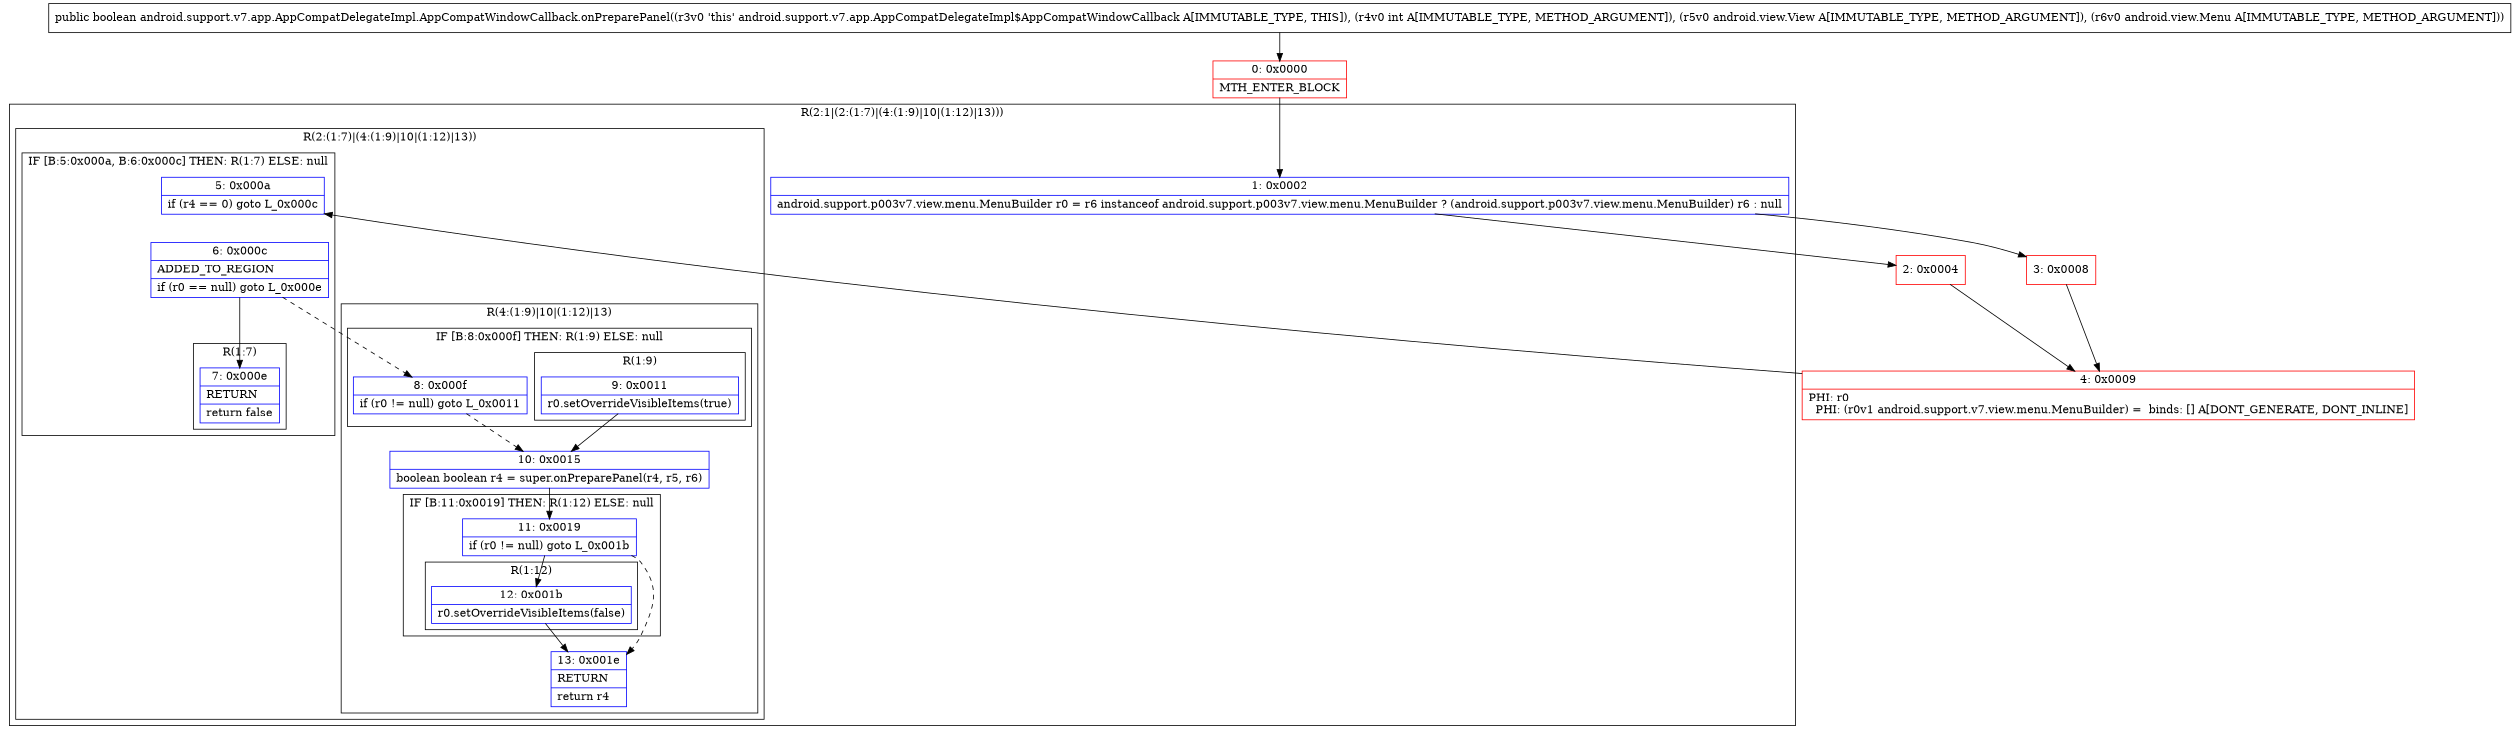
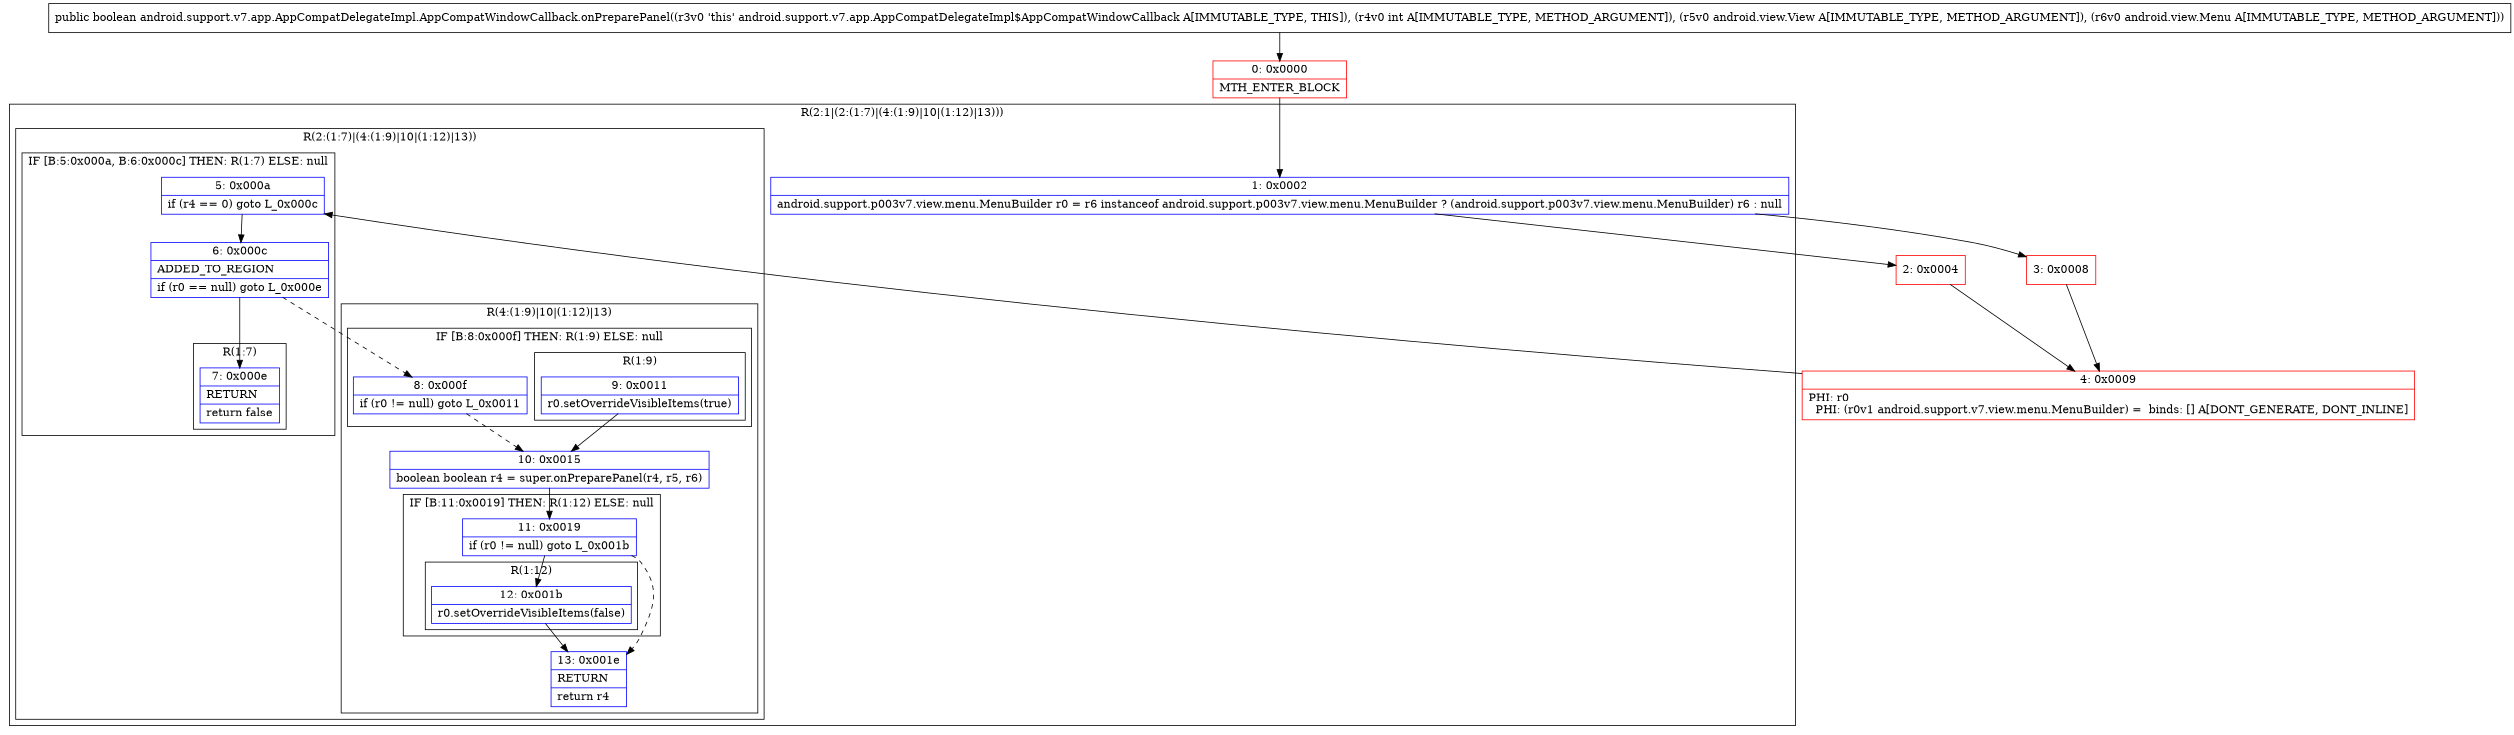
  digraph {
    fontname="DejaVu Serif"
    node [color=blue fontname="DejaVu Serif" shape=record]
    edge [fontname="DejaVu Serif"]
    n1 [label="{7\:\ 0x000e|RETURN\l|return false\l}"]
    n2 [label="{5\:\ 0x000a|if (r4 == 0) goto L_0x000c\l}"]
    n3 [label="{6\:\ 0x000c|ADDED_TO_REGION\l|if (r0 == null) goto L_0x000e\l}"]
    n4 [label="{9\:\ 0x0011|r0.setOverrideVisibleItems(true)\l}"]
    n5 [label="{8\:\ 0x000f|if (r0 != null) goto L_0x0011\l}"]
    n6 [label="{12\:\ 0x001b|r0.setOverrideVisibleItems(false)\l}"]
    n7 [label="{11\:\ 0x0019|if (r0 != null) goto L_0x001b\l}"]
    n8 [label="{10\:\ 0x0015|boolean boolean r4 = super.onPreparePanel(r4, r5, r6)\l}"]
    n9 [label="{13\:\ 0x001e|RETURN\l|return r4\l}"]
    n10 [label="{1\:\ 0x0002|android.support.p003v7.view.menu.MenuBuilder r0 = r6 instanceof android.support.p003v7.view.menu.MenuBuilder ? (android.support.p003v7.view.menu.MenuBuilder) r6 : null\l}"]
    n11 [color=red label="{2\:\ 0x0004}"]
    n12 [color=red label="{3\:\ 0x0008}"]
    n13 [color=red label="{4\:\ 0x0009|PHI: r0 \l  PHI: (r0v1 android.support.v7.view.menu.MenuBuilder) =  binds: [] A[DONT_GENERATE, DONT_INLINE]\l}"]
    n14 [color=red label="{0\:\ 0x0000|MTH_ENTER_BLOCK\l}"]
    n15 [label="{public boolean android.support.v7.app.AppCompatDelegateImpl.AppCompatWindowCallback.onPreparePanel((r3v0 'this' android.support.v7.app.AppCompatDelegateImpl$AppCompatWindowCallback A[IMMUTABLE_TYPE, THIS]), (r4v0 int A[IMMUTABLE_TYPE, METHOD_ARGUMENT]), (r5v0 android.view.View A[IMMUTABLE_TYPE, METHOD_ARGUMENT]), (r6v0 android.view.Menu A[IMMUTABLE_TYPE, METHOD_ARGUMENT])) }" color=""]
    subgraph cluster_1 {
      label="R(2:1|(2:(1:7)|(4:(1:9)|10|(1:12)|13)))"
      n10
      subgraph cluster_2 {
        label="R(2:(1:7)|(4:(1:9)|10|(1:12)|13))"
        subgraph cluster_3 {
          label="IF [B:5:0x000a, B:6:0x000c] THEN: R(1:7) ELSE: null"
          n2
          n3
          subgraph cluster_4 {
            label="R(1:7)"
            n1
          }
        }
        subgraph cluster_5 {
          label="R(4:(1:9)|10|(1:12)|13)"
          n8
          n9
          subgraph cluster_6 {
            label="IF [B:8:0x000f] THEN: R(1:9) ELSE: null"
            n5
            subgraph cluster_7 {
              label="R(1:9)"
              n4
            }
          }
          subgraph cluster_8 {
            label="IF [B:11:0x0019] THEN: R(1:12) ELSE: null"
            n7
            subgraph cluster_9 {
              label="R(1:12)"
              n6
            }
          }
        }
      }
    }
+   n2 -> n3
    n3 -> n1
    n3 -> n5 [style=dashed]
    n4 -> n8
    n5 -> n8 [style=dashed]
    n6 -> n9
    n7 -> n6
    n7 -> n9 [style=dashed]
    n8 -> n7
    n10 -> n11
    n10 -> n12
    n11 -> n13
    n12 -> n13
    n13 -> n2
    n14 -> n10
    n15 -> n14
  }
